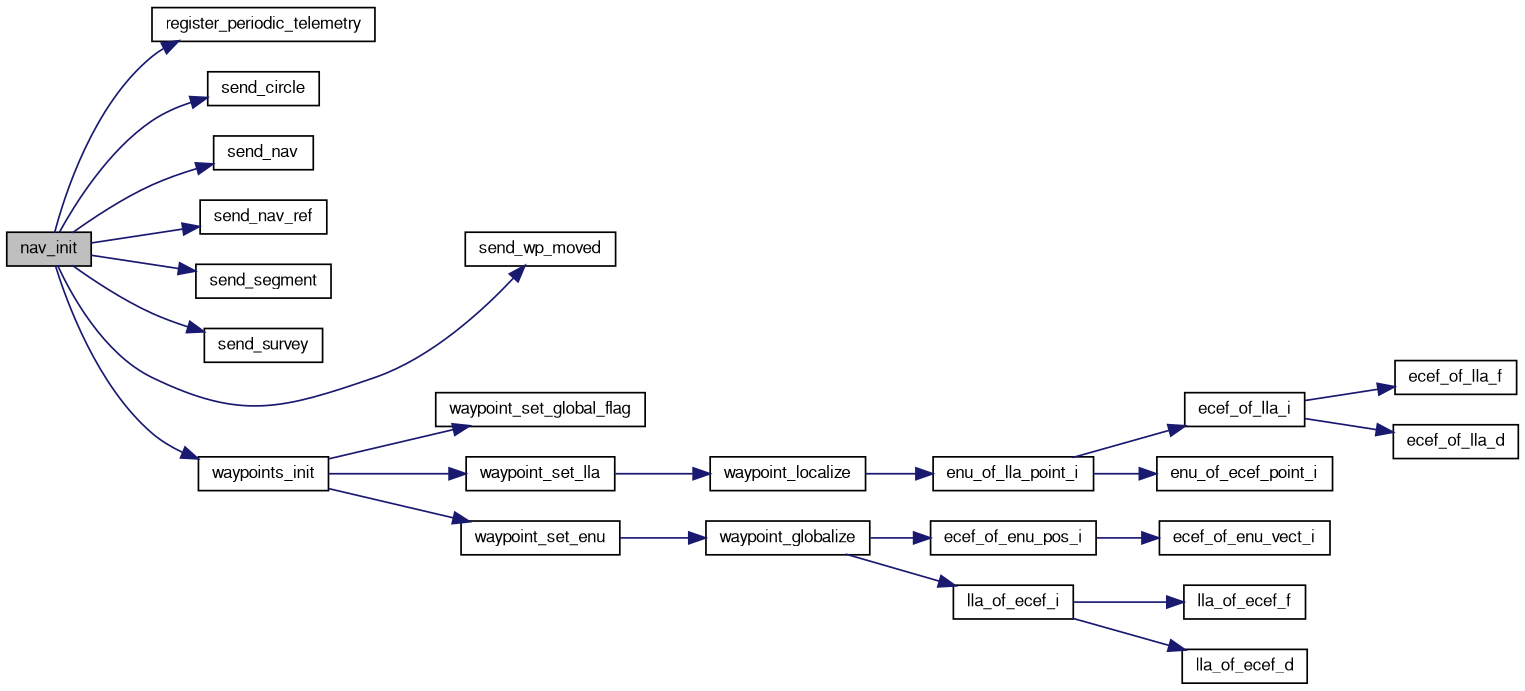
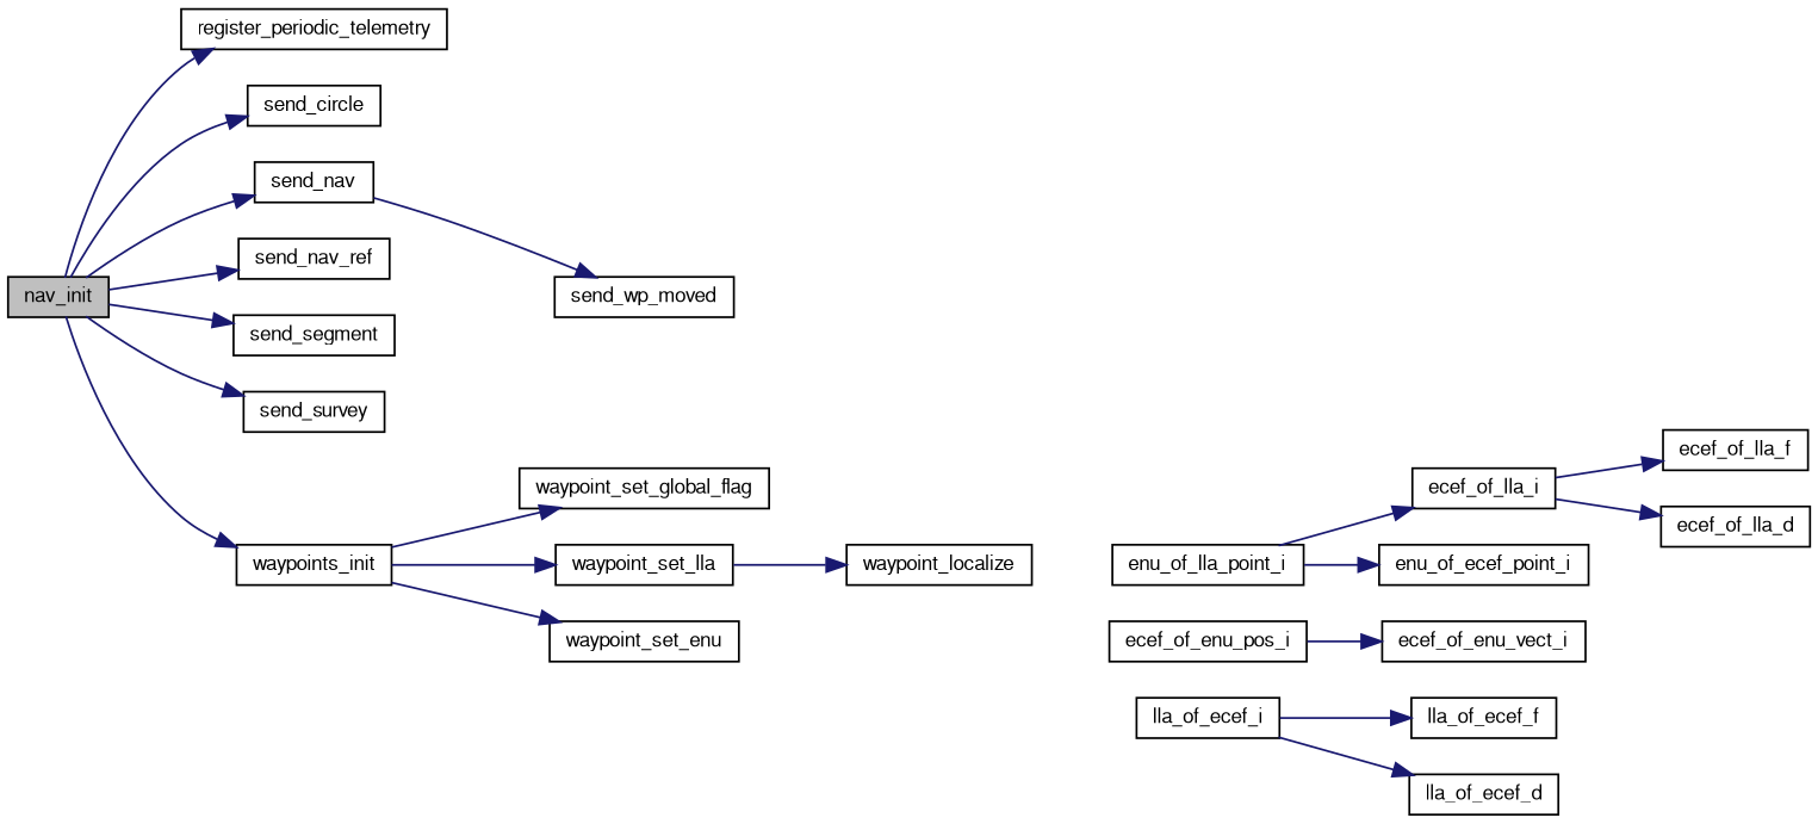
  digraph {
    rankdir=LR
    node [color=black fillcolor=white fontname=FreeSans fontsize=10 shape=record style=filled]
    edge [color=midnightblue fontname=FreeSans fontsize=10 labelfontname=FreeSans labelfontsize=10 style=solid]
    n1 [fillcolor=grey75 fontcolor=black height=0.2 label=nav_init width=0.4]
    n2 [height=0.2 label=register_periodic_telemetry width=0.4]
    n3 [height=0.2 label=send_circle width=0.4]
    n4 [height=0.2 label=send_nav width=0.4]
    n5 [height=0.2 label=send_nav_ref width=0.4]
    n6 [height=0.2 label=send_segment width=0.4]
    n7 [height=0.2 label=send_survey width=0.4]
    n8 [height=0.2 label=send_wp_moved width=0.4]
    n9 [height=0.2 label=waypoints_init width=0.4]
    n10 [height=0.2 label=waypoint_set_global_flag width=0.4]
    n11 [height=0.2 label=waypoint_set_lla width=0.4]
    n12 [height=0.2 label=waypoint_set_enu width=0.4]
    n13 [height=0.2 label=waypoint_localize width=0.4]
-   n14 [height=0.2 label=waypoint_globalize width=0.4]
    n15 [height=0.2 label=enu_of_lla_point_i width=0.4]
    n16 [height=0.2 label=ecef_of_lla_i width=0.4]
    n17 [height=0.2 label=enu_of_ecef_point_i width=0.4]
    n18 [height=0.2 label=ecef_of_lla_f width=0.4]
    n19 [height=0.2 label=ecef_of_lla_d width=0.4]
    n20 [height=0.2 label=ecef_of_enu_pos_i width=0.4]
    n21 [height=0.2 label=lla_of_ecef_i width=0.4]
    n22 [height=0.2 label=ecef_of_enu_vect_i width=0.4]
    n23 [height=0.2 label=lla_of_ecef_f width=0.4]
    n24 [height=0.2 label=lla_of_ecef_d width=0.4]
    n1 -> n2
    n1 -> n3
    n1 -> n4
    n1 -> n5
    n1 -> n6
    n1 -> n7
-   n1 -> n8
+   n4 -> n8
    n1 -> n9
    n9 -> n10
    n9 -> n11
    n9 -> n12
    n11 -> n13
-   n12 -> n14
-   n13 -> n15
-   n14 -> n20
-   n14 -> n21
    n15 -> n16
    n15 -> n17
    n16 -> n18
    n16 -> n19
    n20 -> n22
    n21 -> n23
    n21 -> n24
  }
